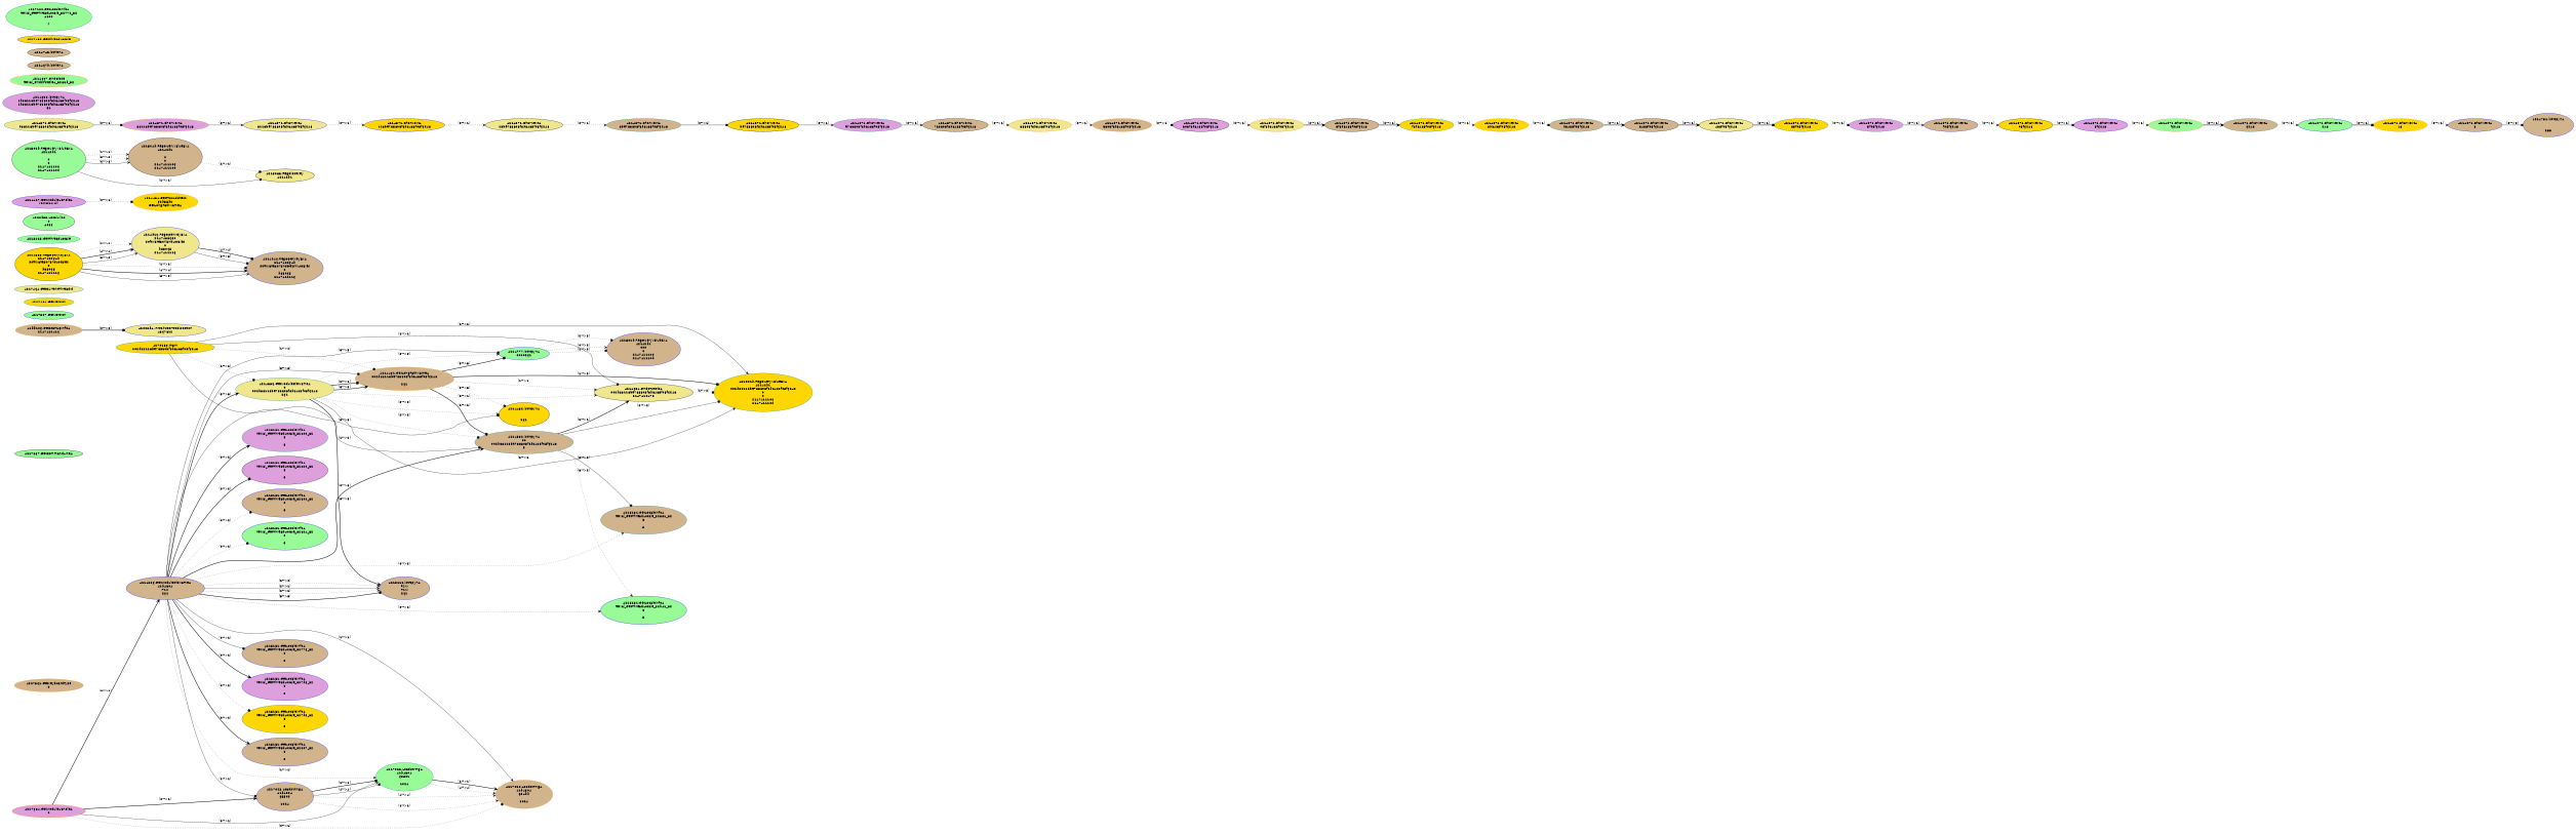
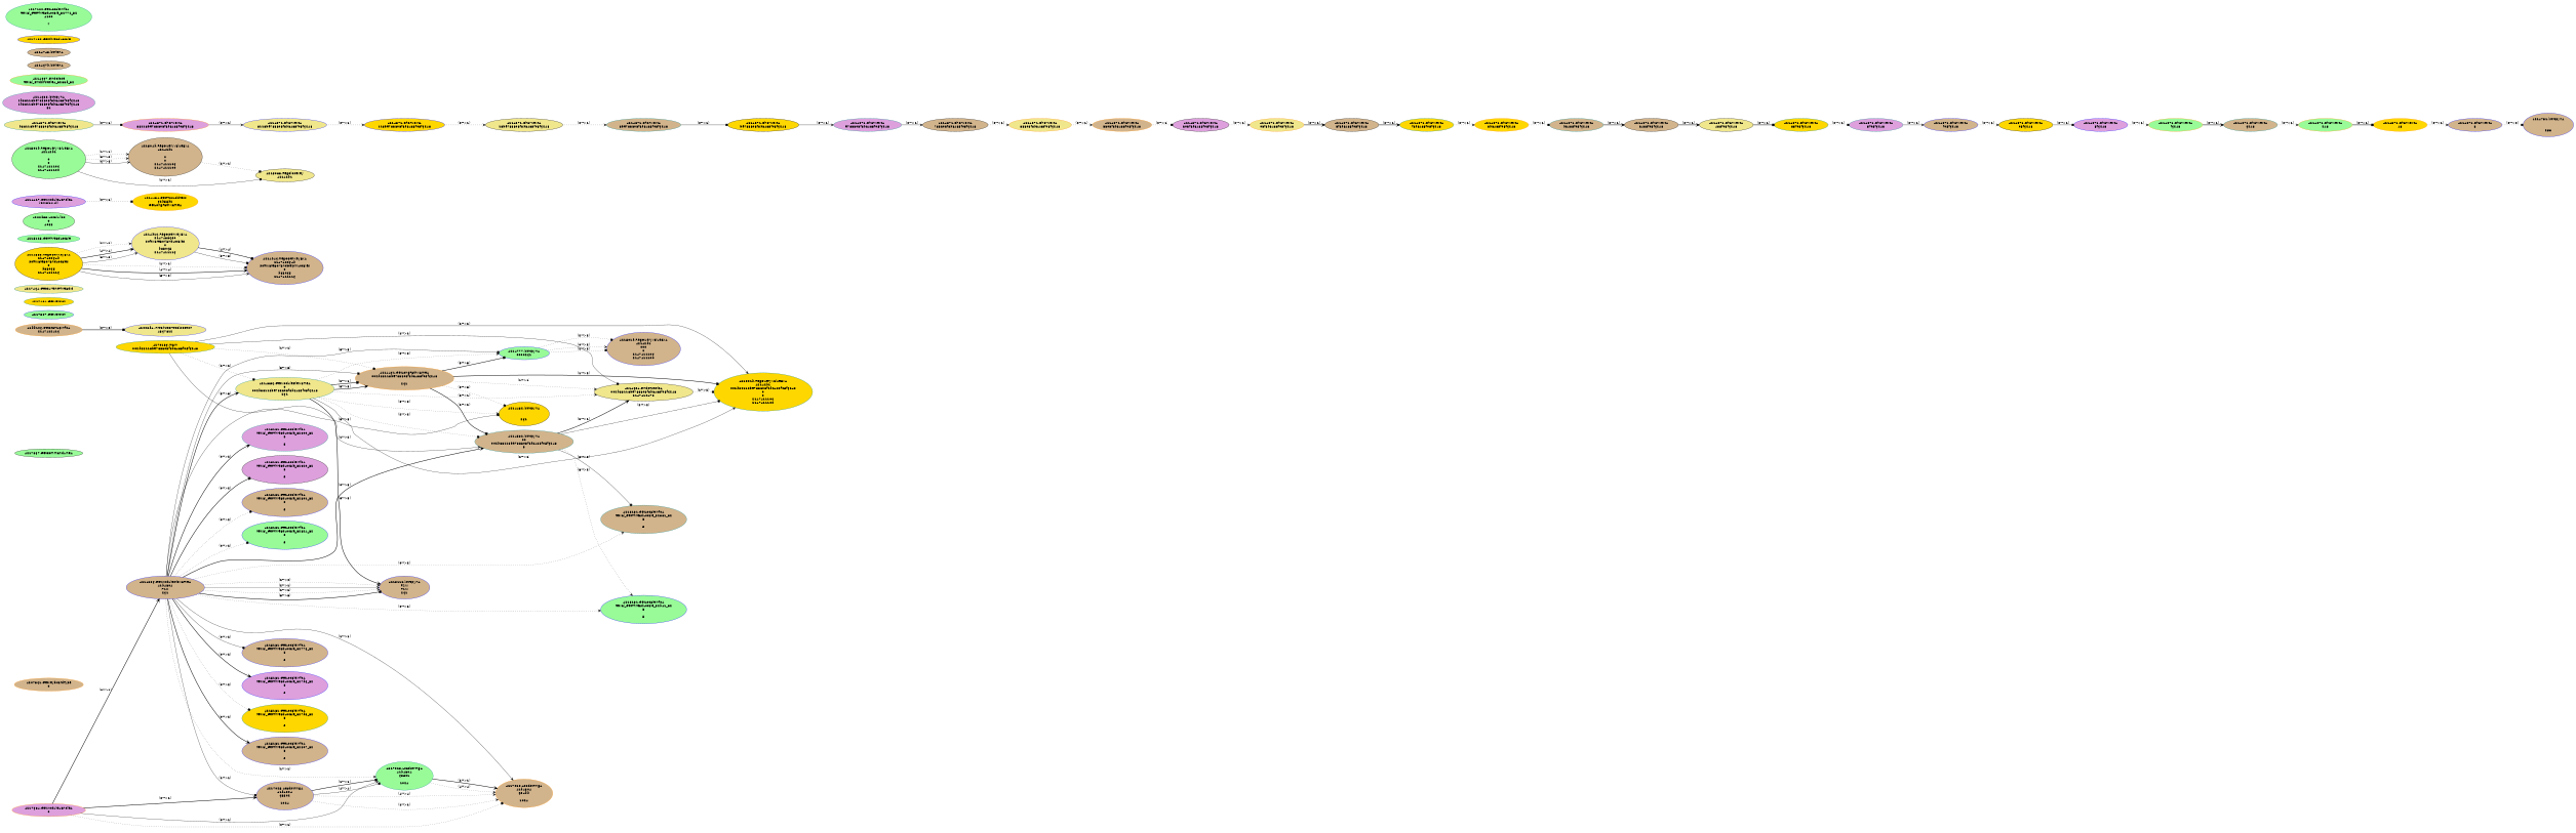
  digraph {
    fontname="DejaVu Sans"
    rankdir=LR
    node [color=blue fillcolor=tan fontname="DejaVu Sans" style=filled]
    edge [arrowhead=vee fontname="DejaVu Sans" style=dotted]
    n1 [color=teal fillcolor=gold label="4270136.main\n002988118be783a03f89a485f05f6248"]
    n2 [color=teal fillcolor=khaki label="4214856.GetModuleFileNameA\n0\n002988118be783a03f89a485f05f6248\n261"]
    n3 [color=darkorange label="4214461.GetLongPathNameA\n002988118be783a03f89a485f05f6248\n\n261"]
    n4 [color=teal label="4214582.lstrcpynA\n00\n002988118be783a03f89a485f05f6248\n3"]
    n5 [color=black fillcolor=khaki label="4214654.FindFirstFileA\n002988118be783a03f89a485f05f6248\n2147410478"]
    n6 [color=teal fillcolor=gold label="4215019.RegQueryValueExA\n4214291\n002988118be783a03f89a485f05f6248\n0\n0\n2147411106\n2147411100"]
    n7 [label="4215112.lstrcpynA\nPZM\nPZM\n261"]
    n8 [color=black fillcolor=gold label="4214482.lstrcpynA\n\n\n261"]
    n9 [fillcolor=palegreen label="4214777.lstrcpynA\n0000261"]
    n10 [color=teal label="4215131.GetLocaleInfoA\nretval_GetThreadLocale_32881_32\n3\n\n5"]
    n11 [fillcolor=palegreen label="4215131.GetLocaleInfoA\nretval_GetThreadLocale_32941_32\n3\n\n5"]
    n12 [color=darkorange fillcolor=plum label="4217684.GetModuleHandleA\n0"]
    n13 [label="4214286.GetModuleFileNameA\n4194304\nPZM\n261"]
    n14 [label="4217025.LoadStringA\n4194304\n65502\n\n1024"]
    n15 [color=teal fillcolor=palegreen label="4217025.LoadStringA\n4194304\n65501\n\n1024"]
    n16 [color=darkorange label="4217025.LoadStringA\n4194304\n65499\n\n1024"]
    n17 [label="4215131.GetLocaleInfoA\nretval_GetThreadLocale_32776_32\n3\n\n5"]
    n18 [fillcolor=plum label="4215131.GetLocaleInfoA\nretval_GetThreadLocale_32796_32\n3\n\n5"]
    n19 [color=teal fillcolor=gold label="4215131.GetLocaleInfoA\nretval_GetThreadLocale_32793_32\n3\n\n5"]
    n20 [label="4215131.GetLocaleInfoA\nretval_GetThreadLocale_32807_32\n3\n\n5"]
    n21 [color=teal fillcolor=plum label="4215131.GetLocaleInfoA\nretval_GetThreadLocale_32800_32\n3\n\n5"]
    n22 [color=black fillcolor=plum label="4215131.GetLocaleInfoA\nretval_GetThreadLocale_32820_32\n3\n\n5"]
    n23 [label="4215131.GetLocaleInfoA\nretval_GetThreadLocale_32801_32\n3\n\n5"]
    n24 [fillcolor=palegreen label="4215131.GetLocaleInfoA\nretval_GetThreadLocale_32824_32\n3\n\n5"]
    n25 [color=darkorange label="4207361.GetKeyboardType\n0"]
    n26 [color=black fillcolor=palegreen label="4217367.GetCommandLineA\n"]
    n27 [color=darkorange label="4199106.GetStartupInfoA\n2147412416"]
    n28 [fillcolor=khaki label="4200894.InitializeCriticalSection\n4367812"]
    n29 [fillcolor=palegreen label="4217387.GetVersion\n"]
    n30 [color=teal fillcolor=gold label="4217404.GetVersion\n"]
    n31 [color=teal fillcolor=khaki label="4217464.GetCurrentThreadId\n"]
    n32 [label="4215019.RegQueryValueExA\n4214291\n000\n0\n2147411106\n2147411100"]
    n33 [color=black fillcolor=gold label="4214886.RegOpenKeyExA\n2147483649\nSoftware\Borland\Locales\n0\n983065\n2147411116"]
    n34 [fillcolor=khaki label="4214916.RegOpenKeyExA\n2147483650\nSoftware\Borland\Locales\n0\n983065\n2147411116"]
    n35 [label="4214946.RegOpenKeyExA\n2147483649\nSoftware\Borland\Delphi\Locales\n0\n983065\n2147411116"]
    n36 [color=teal fillcolor=palegreen label="4215125.GetThreadLocale\n"]
    n37 [color=black fillcolor=palegreen label="4200955.LocalAlloc\n0\n4088"]
    n38 [fillcolor=plum label="4214417.GetModuleHandleA\nkernel32.dll"]
    n39 [color=darkorange fillcolor=gold label="4214434.GetProcAddress\n6295592\nGetLongPathNameA"]
    n40 [color=black fillcolor=palegreen label="4215019.RegQueryValueExA\n4214291\n\n0\n0\n2147411106\n2147411100"]
    n41 [color=black label="4215049.RegQueryValueExA\n4214291\n\n0\n0\n2147411106\n2147411100"]
    n42 [color=black fillcolor=khaki label="4215083.RegCloseKey\n4214291"]
    n43 [color=teal fillcolor=khaki label="4214371.CharNextA\n988118be783a03f89a485f05f6248"]
    n44 [color=darkorange fillcolor=plum label="4214371.CharNextA\n88118be783a03f89a485f05f6248"]
    n45 [fillcolor=khaki label="4214371.CharNextA\n8118be783a03f89a485f05f6248"]
    n46 [fillcolor=gold label="4214371.CharNextA\n118be783a03f89a485f05f6248"]
    n47 [color=black fillcolor=khaki label="4214371.CharNextA\n18be783a03f89a485f05f6248"]
    n48 [color=teal label="4214371.CharNextA\n8be783a03f89a485f05f6248"]
    n49 [color=black fillcolor=gold label="4214371.CharNextA\nbe783a03f89a485f05f6248"]
    n50 [color=teal fillcolor=plum label="4214371.CharNextA\ne783a03f89a485f05f6248"]
    n51 [color=black label="4214371.CharNextA\n783a03f89a485f05f6248"]
    n52 [color=darkorange fillcolor=khaki label="4214371.CharNextA\n83a03f89a485f05f6248"]
    n53 [color=darkorange label="4214371.CharNextA\n3a03f89a485f05f6248"]
    n54 [color=black fillcolor=plum label="4214371.CharNextA\na03f89a485f05f6248"]
    n55 [color=darkorange fillcolor=khaki label="4214371.CharNextA\n03f89a485f05f6248"]
    n56 [color=black label="4214371.CharNextA\n3f89a485f05f6248"]
    n57 [color=teal fillcolor=gold label="4214371.CharNextA\nf89a485f05f6248"]
    n58 [color=darkorange fillcolor=gold label="4214371.CharNextA\n89a485f05f6248"]
    n59 [color=teal label="4214371.CharNextA\n9a485f05f6248"]
    n60 [color=black label="4214371.CharNextA\na485f05f6248"]
    n61 [color=black fillcolor=khaki label="4214371.CharNextA\n485f05f6248"]
    n62 [color=teal fillcolor=gold label="4214371.CharNextA\n85f05f6248"]
    n63 [color=teal fillcolor=plum label="4214371.CharNextA\n5f05f6248"]
    n64 [label="4214371.CharNextA\nf05f6248"]
    n65 [color=black fillcolor=gold label="4214371.CharNextA\n05f6248"]
    n66 [fillcolor=plum label="4214371.CharNextA\n5f6248"]
    n67 [color=darkorange fillcolor=palegreen label="4214371.CharNextA\nf6248"]
    n68 [color=teal label="4214371.CharNextA\n6248"]
-   n69 [fillcolor=palegreen label="4214371.CharNextA\n248"]
+   n69 [color=darkorange fillcolor=palegreen label="4214371.CharNextA\n248"]
    n70 [color=darkorange fillcolor=gold label="4214371.CharNextA\n48"]
    n71 [label="4214371.CharNextA\n8"]
    n72 [label="4214731.lstrcpynA\n\n\n258"]
    n73 [color=teal fillcolor=plum label="4214635.lstrcpynA\n2988118be783a03f89a485f05f6248\n2988118be783a03f89a485f05f6248\n31"]
    n74 [color=darkorange fillcolor=palegreen label="4214667.FindClose\nretval_FindFirstFileA_32889_32"]
    n75 [color=black label="4214679.lstrlenA\n"]
    n76 [color=black label="4214743.lstrlenA\n"]
    n77 [fillcolor=gold label="4217432.GetThreadLocale\n"]
    n78 [color=teal fillcolor=palegreen label="4217102.GetLocaleInfoA\nretval_GetThreadLocale_32771_32\n4100\n\n7"]
    n1 -> n2 [arrowhead=box label="(1-->2)"]
    n1 -> n3 [arrowhead=box label="(1-->1)"]
-   n1 -> n4 [arrowhead=box label="(1-->2)" style=solid]
+   n1 -> n4 [label="(1-->2)" style=solid]
    n1 -> n5 [arrowhead=box label="(1-->1)" style=solid]
    n1 -> n6 [label="(1-->2)" style=solid]
    n2 -> n3 [arrowhead=box label="(2-->1)" style=bold]
    n2 -> n3 [label="(3-->3)" style=bold]
    n2 -> n4 [arrowhead=box label="(2-->2)"]
    n2 -> n5 [label="(2-->1)"]
    n2 -> n6 [label="(2-->2)" style=solid]
    n2 -> n7 [label="(3-->3)" style=bold]
    n2 -> n8 [label="(3-->3)"]
    n2 -> n9 [label="(3-->3)"]
    n3 -> n4 [arrowhead=box label="(1-->2)" style=bold]
    n3 -> n5 [label="(1-->1)"]
    n3 -> n6 [arrowhead=box label="(1-->2)" style=bold]
    n3 -> n8 [arrowhead=box label="(3-->3)"]
    n3 -> n9 [arrowhead=box label="(3-->3)" style=bold]
    n4 -> n5 [label="(2-->1)" style=bold]
    n4 -> n6 [arrowhead=box label="(2-->2)" style=solid]
    n4 -> n10 [arrowhead=box label="(3-->2)" style=solid]
    n4 -> n11 [label="(3-->2)"]
    n5 -> n6 [arrowhead=box label="(1-->2)"]
    n9 -> n32 [arrowhead=box label="(1-->2)"]
    n9 -> n32 [arrowhead=box label="(2-->2)"]
    n9 -> n32 [label="(0-->2)"]
    n12 -> n13 [label="(0-->1)" style=bold]
    n12 -> n14 [label="(0-->1)" style=bold]
    n12 -> n15 [label="(0-->1)" style=solid]
    n12 -> n16 [arrowhead=box label="(0-->1)"]
    n13 -> n2 [label="(3-->3)" style=bold]
    n13 -> n3 [arrowhead=box label="(3-->3)" style=solid]
    n13 -> n4 [label="(0-->3)" style=bold]
    n13 -> n7 [label="(2-->1)" style=solid]
    n13 -> n7 [label="(2-->2)"]
    n13 -> n7 [arrowhead=box label="(3-->3)" style=bold]
    n13 -> n7 [label="(2-->0)"]
    n13 -> n8 [arrowhead=box label="(3-->3)" style=solid]
    n13 -> n9 [arrowhead=box label="(3-->3)" style=solid]
    n13 -> n10 [label="(0-->2)"]
    n13 -> n11 [label="(0-->2)"]
    n13 -> n14 [arrowhead=box label="(1-->1)" style=solid]
    n13 -> n15 [label="(1-->1)"]
    n13 -> n16 [label="(1-->1)" style=solid]
    n13 -> n17 [arrowhead=box label="(0-->2)" style=solid]
    n13 -> n18 [label="(0-->2)" style=bold]
    n13 -> n19 [arrowhead=box label="(0-->2)"]
    n13 -> n20 [label="(0-->2)" style=bold]
    n13 -> n21 [label="(0-->2)" style=bold]
    n13 -> n22 [arrowhead=box label="(0-->2)" style=bold]
    n13 -> n23 [arrowhead=box label="(0-->2)"]
    n13 -> n24 [arrowhead=box label="(0-->2)"]
    n14 -> n15 [arrowhead=box label="(1-->1)" style=bold]
    n14 -> n15 [arrowhead=box label="(4-->4)" style=solid]
    n14 -> n16 [label="(1-->1)"]
    n14 -> n16 [label="(4-->4)"]
    n15 -> n16 [label="(1-->1)" style=bold]
    n15 -> n16 [label="(4-->4)"]
    n27 -> n28 [arrowhead=box label="(0-->0)" style=bold]
    n33 -> n34 [label="(2-->2)"]
    n33 -> n34 [label="(4-->4)" style=bold]
    n33 -> n34 [label="(5-->5)" style=solid]
    n33 -> n35 [arrowhead=box label="(1-->1)"]
    n33 -> n35 [label="(4-->4)" style=bold]
    n33 -> n35 [label="(5-->5)" style=solid]
    n34 -> n35 [arrowhead=box label="(4-->4)" style=bold]
    n34 -> n35 [arrowhead=box label="(5-->5)" style=solid]
    n38 -> n39 [arrowhead=box label="(0-->1)"]
    n40 -> n41 [label="(1-->1)"]
    n40 -> n41 [label="(5-->5)"]
    n40 -> n41 [label="(6-->6)" style=solid]
    n40 -> n42 [arrowhead=box label="(1-->1)" style=solid]
    n41 -> n42 [arrowhead=box label="(1-->1)"]
    n43 -> n44 [arrowhead=box label="(0-->1)" style=solid]
    n44 -> n45 [label="(0-->1)" style=solid]
    n45 -> n46 [label="(0-->1)"]
    n46 -> n47 [label="(0-->1)"]
    n47 -> n48 [label="(0-->1)"]
    n48 -> n49 [arrowhead=box label="(0-->1)" style=solid]
    n49 -> n50 [label="(0-->1)" style=solid]
    n50 -> n51 [label="(0-->1)" style=solid]
    n51 -> n52 [label="(0-->1)"]
    n52 -> n53 [label="(0-->1)"]
    n53 -> n54 [arrowhead=box label="(0-->1)"]
    n54 -> n55 [label="(0-->1)"]
    n55 -> n56 [label="(0-->1)" style=bold]
    n56 -> n57 [label="(0-->1)" style=bold]
    n57 -> n58 [label="(0-->1)"]
    n58 -> n59 [arrowhead=box label="(0-->1)"]
    n59 -> n60 [label="(0-->1)" style=bold]
    n60 -> n61 [label="(0-->1)" style=bold]
    n61 -> n62 [arrowhead=box label="(0-->1)" style=bold]
    n62 -> n63 [arrowhead=box label="(0-->1)"]
    n63 -> n64 [label="(0-->1)" style=solid]
    n64 -> n65 [label="(0-->1)"]
    n65 -> n66 [arrowhead=box label="(0-->1)" style=solid]
    n66 -> n67 [label="(0-->1)"]
    n67 -> n68 [label="(0-->1)" style=bold]
    n68 -> n69 [label="(0-->1)"]
    n69 -> n70 [arrowhead=box label="(0-->1)" style=bold]
    n70 -> n71 [label="(0-->1)"]
-   n71 -> n72 [arrowhead=box label="(0-->0)" style=solid]
+   n71 -> n72 [arrowhead=box label="(0-->0)"]
  }
